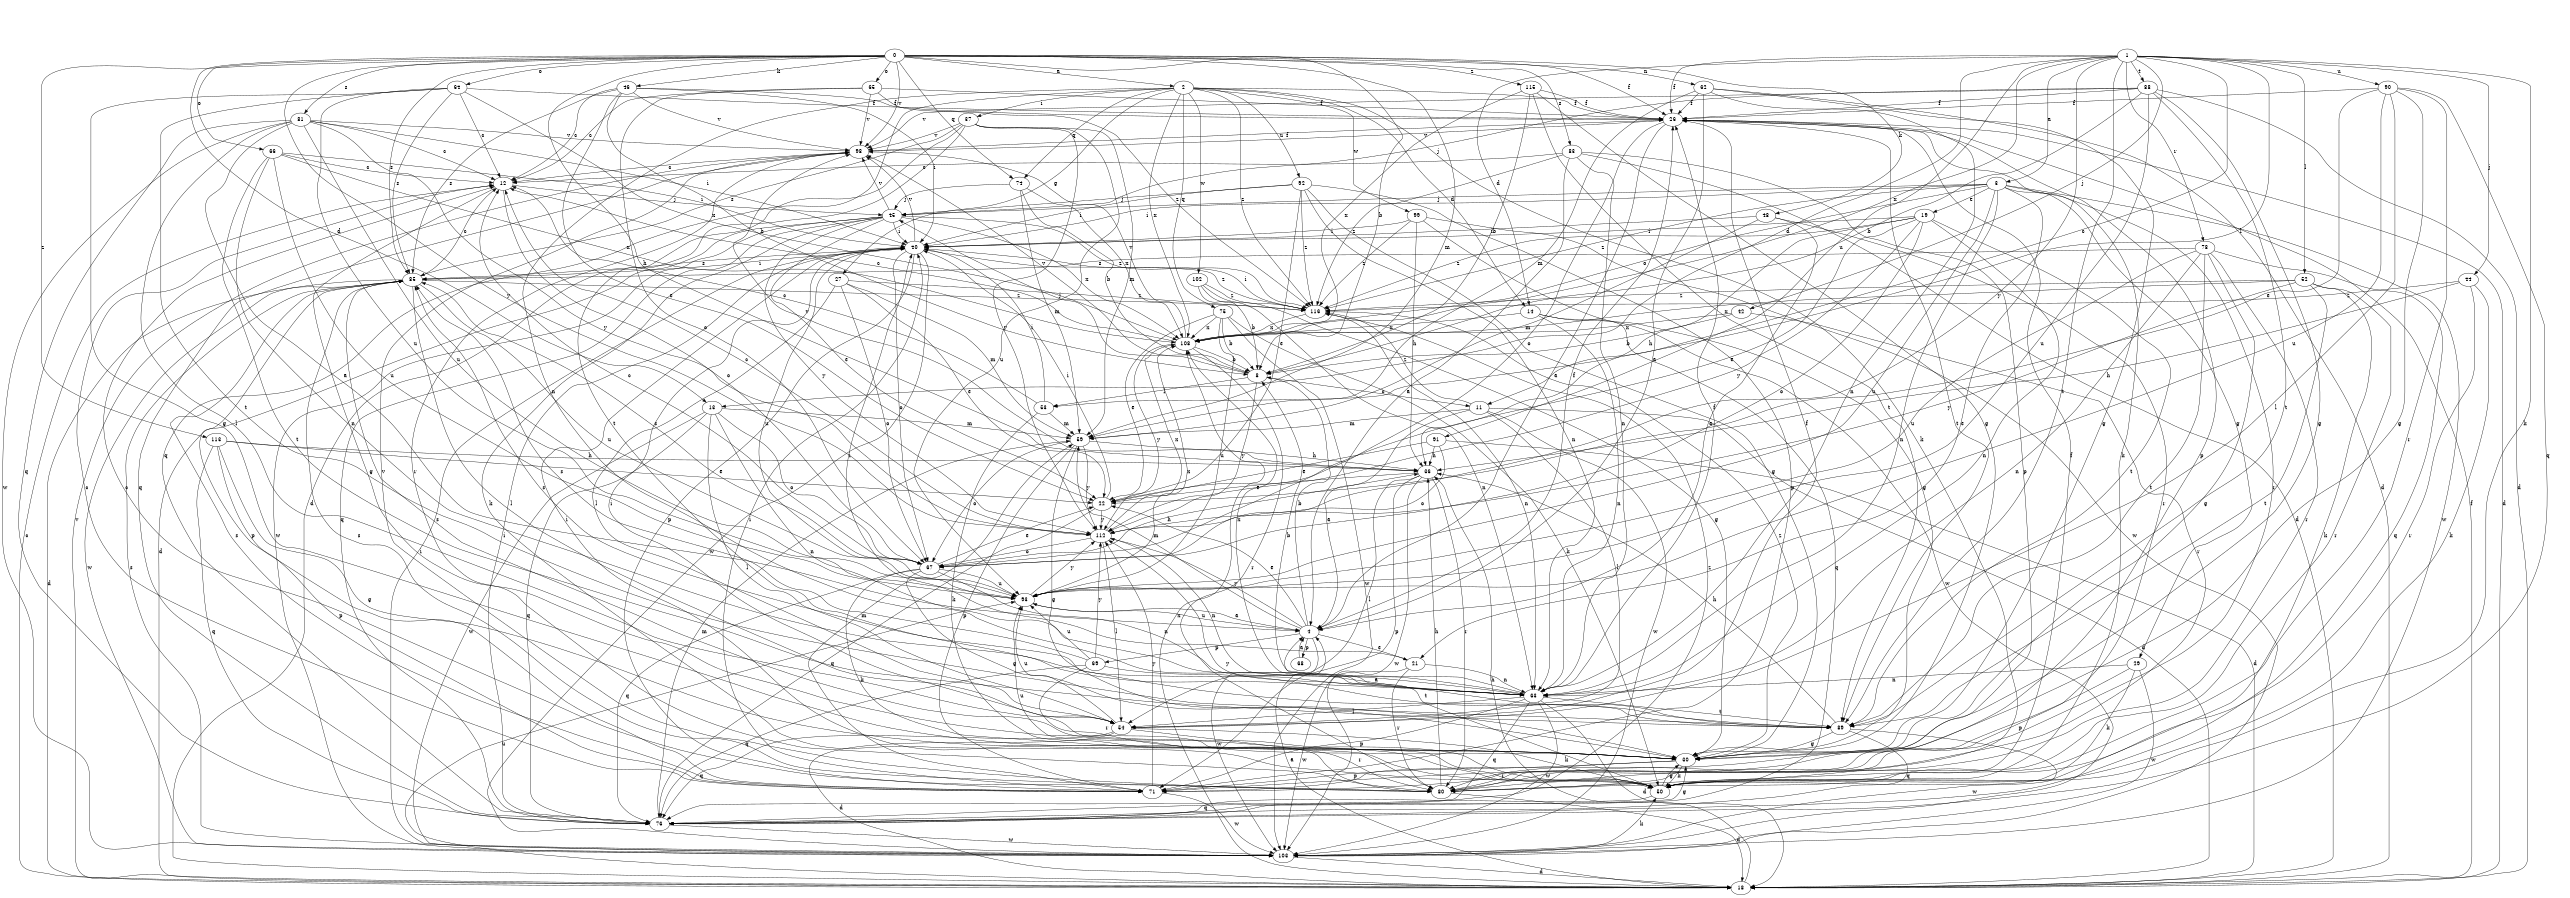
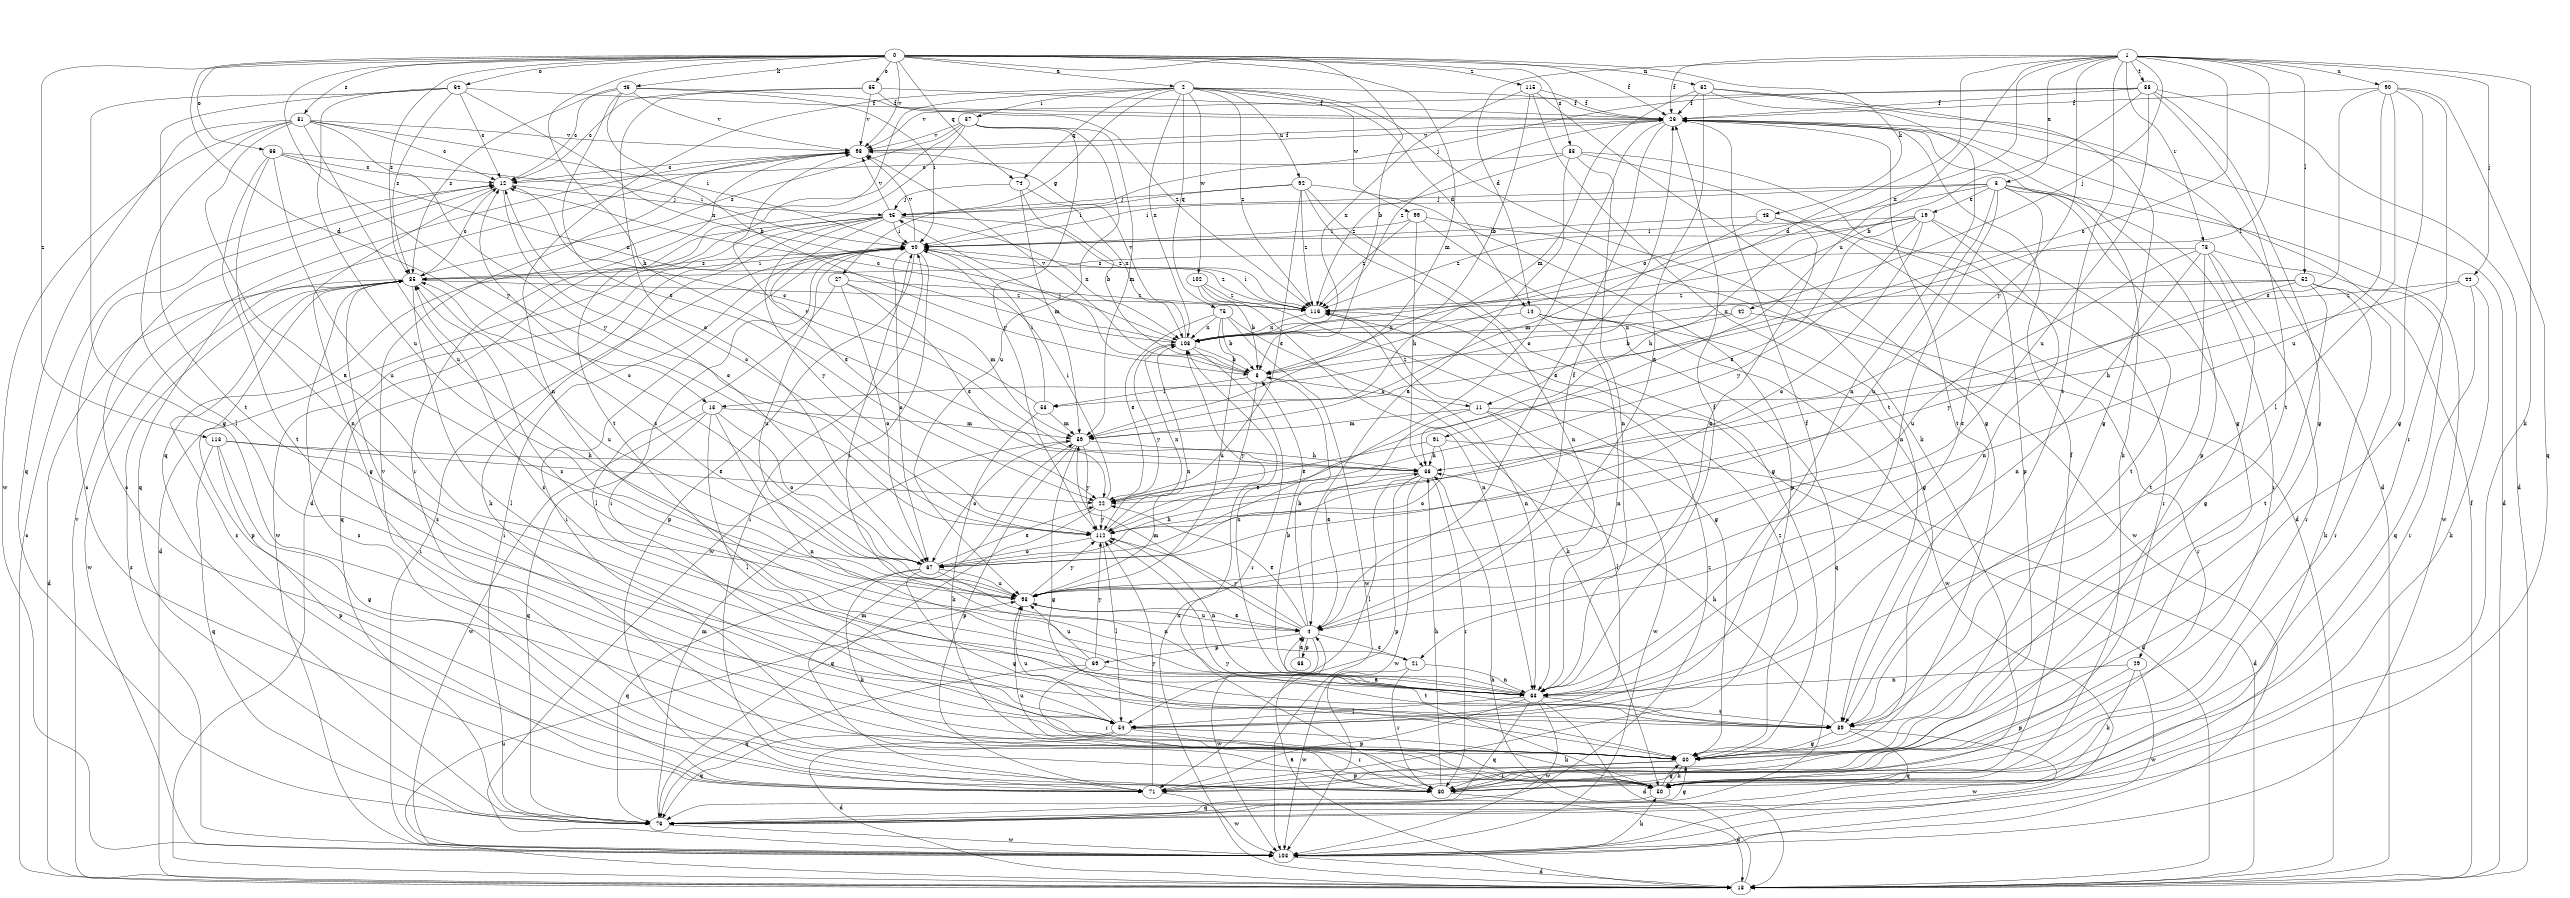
  strict digraph {
    0
    2
    8
    13
    26
    36
    46
    48
    59
    62
    64
    65
    66
    74
    81
    83
    85
    98
    112
    113
    115
    14
    50
    108
    27
    37
    63
    75
    76
    92
    99
    102
    116
    11
    53
    45
    103
    54
    67
    89
    4
    18
    71
    80
    22
    40
    12
    30
    93
    1
    3
    42
    44
    52
    78
    88
    90
    91
    19
    21
    29
    68
    69
    0 -> 2 [label=a]
    0 -> 8 [label=b]
    0 -> 13 [label=d]
    0 -> 26 [label=f]
    0 -> 36 [label=h]
    0 -> 46 [label=k]
    0 -> 48 [label=k]
    0 -> 59 [label=m]
    0 -> 62 [label=n]
    0 -> 64 [label=o]
    0 -> 65 [label=o]
    0 -> 66 [label=o]
    0 -> 74 [label=q]
    0 -> 81 [label=s]
    0 -> 83 [label=s]
    0 -> 85 [label=s]
    0 -> 98 [label=v]
    0 -> 112 [label=y]
    0 -> 113 [label=z]
    0 -> 115 [label=z]
    2 -> 26 [label=f]
    2 -> 74 [label=q]
    2 -> 14 [label=d]
    2 -> 50 [label=k]
    2 -> 108 [label=x]
    2 -> 27 [label=g]
    2 -> 37 [label=i]
    2 -> 63 [label=n]
    2 -> 75 [label=q]
    2 -> 76 [label=q]
    2 -> 92 [label=u]
    2 -> 99 [label=w]
    2 -> 102 [label=w]
    2 -> 116 [label=z]
    8 -> 98 [label=v]
    8 -> 112 [label=y]
    8 -> 11 [label=c]
    8 -> 53 [label=l]
    8 -> 45 [label=j]
    13 -> 59 [label=m]
    13 -> 63 [label=n]
    13 -> 76 [label=q]
    13 -> 103 [label=w]
    13 -> 54 [label=l]
    13 -> 67 [label=o]
    26 -> 98 [label=v]
    26 -> 50 [label=k]
-   3 -> 116 [label=z]
+   26 -> 116 [label=z]
    26 -> 67 [label=o]
    26 -> 89 [label=t]
    26 -> 4 [label=a]
    26 -> 18 [label=d]
    26 -> 71 [label=p]
    36 -> 98 [label=v]
    36 -> 103 [label=w]
    36 -> 54 [label=l]
    36 -> 71 [label=p]
    36 -> 80 [label=r]
    36 -> 22 [label=e]
    46 -> 8 [label=b]
    46 -> 26 [label=f]
    46 -> 85 [label=s]
    46 -> 98 [label=v]
    46 -> 22 [label=e]
    46 -> 40 [label=i]
    46 -> 12 [label=c]
    48 -> 59 [label=m]
    48 -> 4 [label=a]
    48 -> 80 [label=r]
    48 -> 40 [label=i]
    59 -> 36 [label=h]
    59 -> 112 [label=y]
    59 -> 67 [label=o]
    59 -> 71 [label=p]
    59 -> 30 [label=g]
    62 -> 26 [label=f]
    62 -> 59 [label=m]
    62 -> 63 [label=n]
    62 -> 4 [label=a]
    62 -> 18 [label=d]
    62 -> 30 [label=g]
    64 -> 26 [label=f]
    64 -> 85 [label=s]
    64 -> 108 [label=x]
    64 -> 89 [label=t]
    64 -> 12 [label=c]
    64 -> 30 [label=g]
    64 -> 93 [label=u]
    65 -> 26 [label=f]
    65 -> 98 [label=v]
    65 -> 116 [label=z]
    65 -> 67 [label=o]
    65 -> 12 [label=c]
    66 -> 108 [label=x]
    66 -> 63 [label=n]
    66 -> 89 [label=t]
    66 -> 40 [label=i]
    66 -> 12 [label=c]
    66 -> 93 [label=u]
    74 -> 8 [label=b]
    74 -> 59 [label=m]
    74 -> 108 [label=x]
    74 -> 45 [label=j]
    81 -> 98 [label=v]
    81 -> 112 [label=y]
    81 -> 76 [label=q]
    81 -> 103 [label=w]
    81 -> 54 [label=l]
    81 -> 4 [label=a]
    81 -> 40 [label=i]
    81 -> 12 [label=c]
    81 -> 93 [label=u]
    83 -> 63 [label=n]
    83 -> 116 [label=z]
    83 -> 4 [label=a]
    83 -> 18 [label=d]
    83 -> 71 [label=p]
    83 -> 12 [label=c]
    85 -> 116 [label=z]
    85 -> 103 [label=w]
    85 -> 54 [label=l]
    85 -> 18 [label=d]
    85 -> 71 [label=p]
    85 -> 40 [label=i]
    85 -> 12 [label=c]
    85 -> 93 [label=u]
    98 -> 26 [label=f]
    98 -> 76 [label=q]
    98 -> 80 [label=r]
    98 -> 12 [label=c]
    112 -> 108 [label=x]
    112 -> 63 [label=n]
    112 -> 54 [label=l]
    112 -> 67 [label=o]
    112 -> 12 [label=c]
    113 -> 36 [label=h]
    113 -> 76 [label=q]
    113 -> 71 [label=p]
    113 -> 22 [label=e]
    113 -> 30 [label=g]
    115 -> 8 [label=b]
    115 -> 26 [label=f]
    115 -> 108 [label=x]
    115 -> 89 [label=t]
    115 -> 30 [label=g]
    14 -> 108 [label=x]
    14 -> 63 [label=n]
    14 -> 76 [label=q]
    14 -> 103 [label=w]
    50 -> 26 [label=f]
    50 -> 112 [label=y]
    50 -> 76 [label=q]
    50 -> 40 [label=i]
    50 -> 30 [label=g]
    50 -> 93 [label=u]
    108 -> 8 [label=b]
    108 -> 98 [label=v]
    108 -> 112 [label=y]
    108 -> 80 [label=r]
    108 -> 12 [label=c]
    27 -> 59 [label=m]
    27 -> 116 [label=z]
    27 -> 54 [label=l]
    27 -> 67 [label=o]
    27 -> 22 [label=e]
    37 -> 59 [label=m]
    37 -> 85 [label=s]
    37 -> 98 [label=v]
    37 -> 112 [label=y]
    37 -> 89 [label=t]
    37 -> 18 [label=d]
    37 -> 93 [label=u]
    63 -> 8 [label=b]
    63 -> 26 [label=f]
    63 -> 85 [label=s]
    63 -> 108 [label=x]
    63 -> 76 [label=q]
    63 -> 103 [label=w]
    63 -> 54 [label=l]
    63 -> 89 [label=t]
    63 -> 18 [label=d]
    63 -> 71 [label=p]
    75 -> 8 [label=b]
    75 -> 50 [label=k]
    75 -> 108 [label=x]
    75 -> 103 [label=w]
    75 -> 22 [label=e]
    75 -> 93 [label=u]
    76 -> 59 [label=m]
    76 -> 116 [label=z]
    76 -> 103 [label=w]
    76 -> 40 [label=i]
    76 -> 30 [label=g]
    92 -> 63 [label=n]
    92 -> 116 [label=z]
    92 -> 45 [label=j]
    92 -> 71 [label=p]
    92 -> 22 [label=e]
    92 -> 40 [label=i]
    92 -> 30 [label=g]
    99 -> 36 [label=h]
    99 -> 116 [label=z]
    99 -> 103 [label=w]
    99 -> 40 [label=i]
    99 -> 30 [label=g]
    102 -> 8 [label=b]
    102 -> 63 [label=n]
    102 -> 116 [label=z]
    102 -> 30 [label=g]
    116 -> 108 [label=x]
    116 -> 63 [label=n]
    116 -> 40 [label=i]
    11 -> 59 [label=m]
    11 -> 116 [label=z]
    11 -> 103 [label=w]
    11 -> 54 [label=l]
    11 -> 4 [label=a]
    11 -> 18 [label=d]
    53 -> 59 [label=m]
    53 -> 50 [label=k]
    53 -> 40 [label=i]
    53 -> 12 [label=c]
    45 -> 98 [label=v]
    45 -> 112 [label=y]
    45 -> 50 [label=k]
    45 -> 108 [label=x]
    45 -> 76 [label=q]
    45 -> 116 [label=z]
    45 -> 103 [label=w]
    45 -> 18 [label=d]
    45 -> 22 [label=e]
    45 -> 40 [label=i]
    103 -> 85 [label=s]
    103 -> 50 [label=k]
    103 -> 18 [label=d]
    103 -> 40 [label=i]
    54 -> 26 [label=f]
    54 -> 50 [label=k]
    54 -> 76 [label=q]
    54 -> 18 [label=d]
    54 -> 80 [label=r]
    54 -> 93 [label=u]
    67 -> 36 [label=h]
    67 -> 85 [label=s]
    67 -> 50 [label=k]
    67 -> 63 [label=n]
    67 -> 76 [label=q]
    67 -> 22 [label=e]
    67 -> 12 [label=c]
    67 -> 30 [label=g]
    67 -> 93 [label=u]
    89 -> 36 [label=h]
    89 -> 76 [label=q]
    89 -> 103 [label=w]
    89 -> 4 [label=a]
    89 -> 30 [label=g]
    4 -> 8 [label=b]
    4 -> 26 [label=f]
    4 -> 59 [label=m]
    4 -> 112 [label=y]
    4 -> 103 [label=w]
    4 -> 22 [label=e]
    4 -> 93 [label=u]
    4 -> 21 [label=e]
    4 -> 68 [label=p]
    4 -> 69 [label=p]
    18 -> 26 [label=f]
    18 -> 36 [label=h]
    18 -> 98 [label=v]
    18 -> 108 [label=x]
    18 -> 4 [label=a]
    18 -> 12 [label=c]
    18 -> 93 [label=u]
    71 -> 59 [label=m]
    71 -> 85 [label=s]
    71 -> 112 [label=y]
    71 -> 103 [label=w]
    71 -> 40 [label=i]
    71 -> 12 [label=c]
    80 -> 36 [label=h]
    80 -> 85 [label=s]
    80 -> 98 [label=v]
    80 -> 18 [label=d]
    80 -> 12 [label=c]
    22 -> 112 [label=y]
    22 -> 76 [label=q]
    22 -> 40 [label=i]
    40 -> 85 [label=s]
    40 -> 98 [label=v]
    40 -> 116 [label=z]
    40 -> 103 [label=w]
    40 -> 67 [label=o]
    40 -> 71 [label=p]
    40 -> 93 [label=u]
    12 -> 45 [label=j]
    12 -> 67 [label=o]
    12 -> 30 [label=g]
    30 -> 85 [label=s]
    30 -> 50 [label=k]
    30 -> 116 [label=z]
    30 -> 71 [label=p]
    30 -> 80 [label=r]
    30 -> 40 [label=i]
    93 -> 112 [label=y]
    93 -> 108 [label=x]
    93 -> 4 [label=a]
    1 -> 13 [label=d]
    1 -> 26 [label=f]
    1 -> 112 [label=y]
    1 -> 14 [label=d]
    1 -> 50 [label=k]
    1 -> 108 [label=x]
    1 -> 11 [label=c]
    1 -> 53 [label=l]
    1 -> 89 [label=t]
    1 -> 3 [label=a]
    1 -> 42 [label=j]
    1 -> 44 [label=j]
    1 -> 52 [label=l]
    1 -> 78 [label=r]
    1 -> 88 [label=t]
    1 -> 90 [label=u]
    1 -> 91 [label=u]
    3 -> 108 [label=o]
    3 -> 63 [label=n]
    3 -> 45 [label=j]
    3 -> 103 [label=w]
    3 -> 80 [label=r]
    3 -> 40 [label=i]
    3 -> 93 [label=u]
    3 -> 19 [label=e]
    3 -> 21 [label=e]
    3 -> 29 [label=g]
    42 -> 8 [label=b]
    42 -> 108 [label=x]
    42 -> 80 [label=r]
    44 -> 36 [label=h]
    44 -> 50 [label=k]
    44 -> 116 [label=z]
    44 -> 80 [label=r]
    52 -> 112 [label=y]
    52 -> 50 [label=k]
    52 -> 108 [label=x]
    52 -> 116 [label=z]
    52 -> 89 [label=t]
    52 -> 80 [label=r]
    78 -> 85 [label=s]
    78 -> 63 [label=n]
    78 -> 76 [label=q]
    78 -> 89 [label=t]
    78 -> 80 [label=r]
    78 -> 30 [label=g]
    78 -> 93 [label=u]
    88 -> 8 [label=b]
    88 -> 26 [label=f]
    88 -> 98 [label=v]
    88 -> 45 [label=j]
    88 -> 89 [label=t]
    88 -> 18 [label=d]
    88 -> 30 [label=g]
    88 -> 93 [label=u]
    90 -> 26 [label=f]
    90 -> 76 [label=q]
    90 -> 54 [label=l]
    90 -> 80 [label=r]
    90 -> 22 [label=e]
    90 -> 30 [label=g]
    90 -> 93 [label=u]
    91 -> 36 [label=h]
    91 -> 67 [label=o]
    91 -> 18 [label=d]
    91 -> 22 [label=e]
    19 -> 36 [label=h]
    19 -> 112 [label=y]
    19 -> 63 [label=n]
    19 -> 116 [label=z]
    19 -> 67 [label=o]
    19 -> 89 [label=t]
    19 -> 22 [label=e]
    19 -> 40 [label=i]
    21 -> 63 [label=n]
    21 -> 103 [label=w]
    21 -> 80 [label=r]
    21 -> 40 [label=i]
    29 -> 50 [label=k]
    29 -> 63 [label=n]
    29 -> 103 [label=w]
    29 -> 71 [label=p]
    68 -> 4 [label=a]
    69 -> 85 [label=s]
    69 -> 112 [label=y]
    69 -> 76 [label=q]
    69 -> 89 [label=t]
    69 -> 80 [label=r]
    69 -> 93 [label=u]
  }
